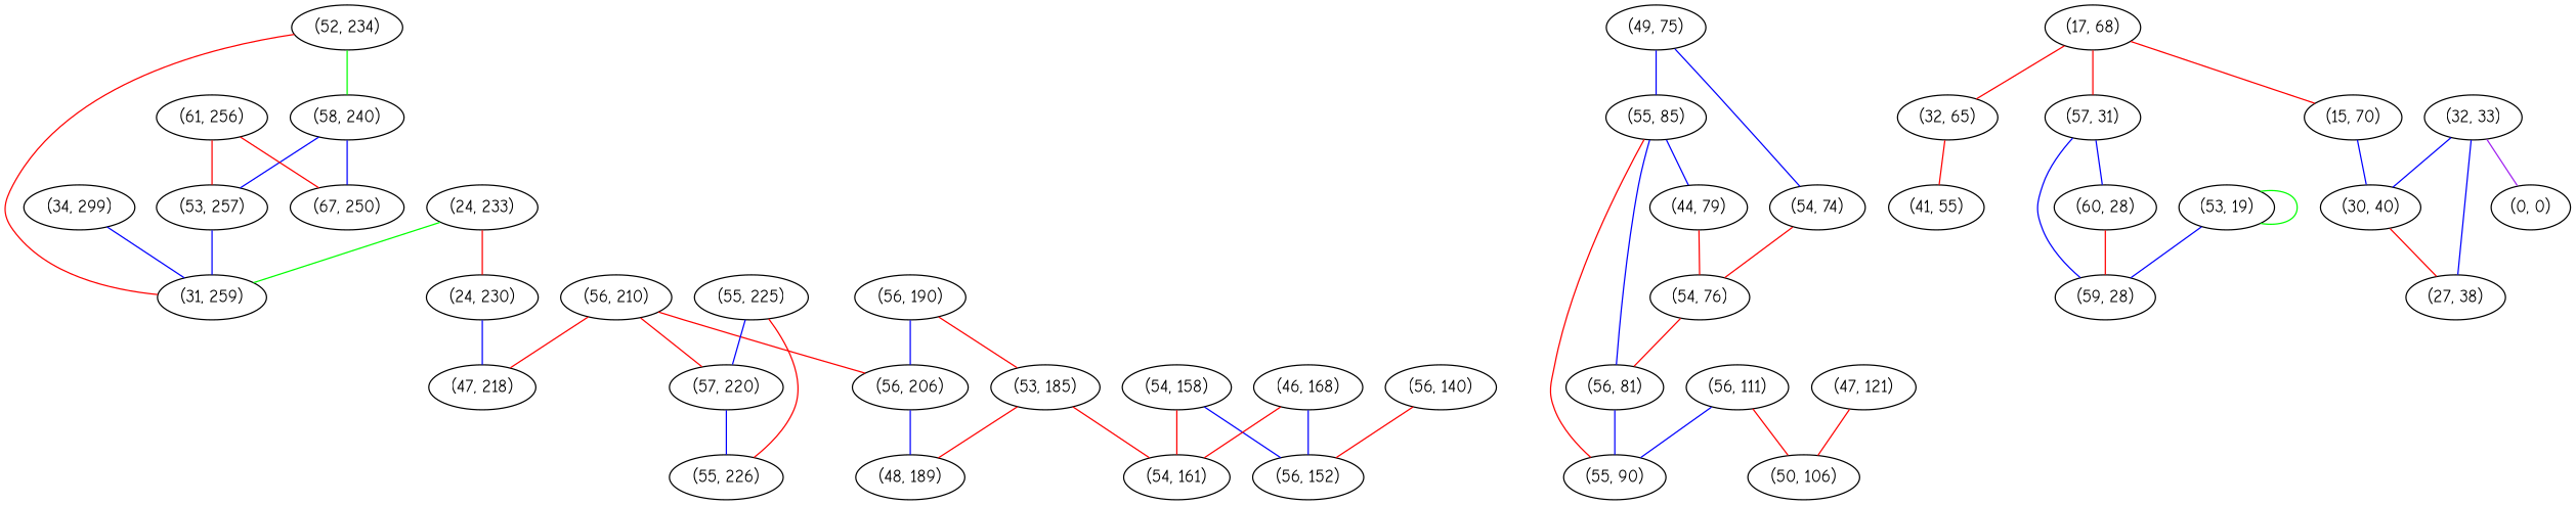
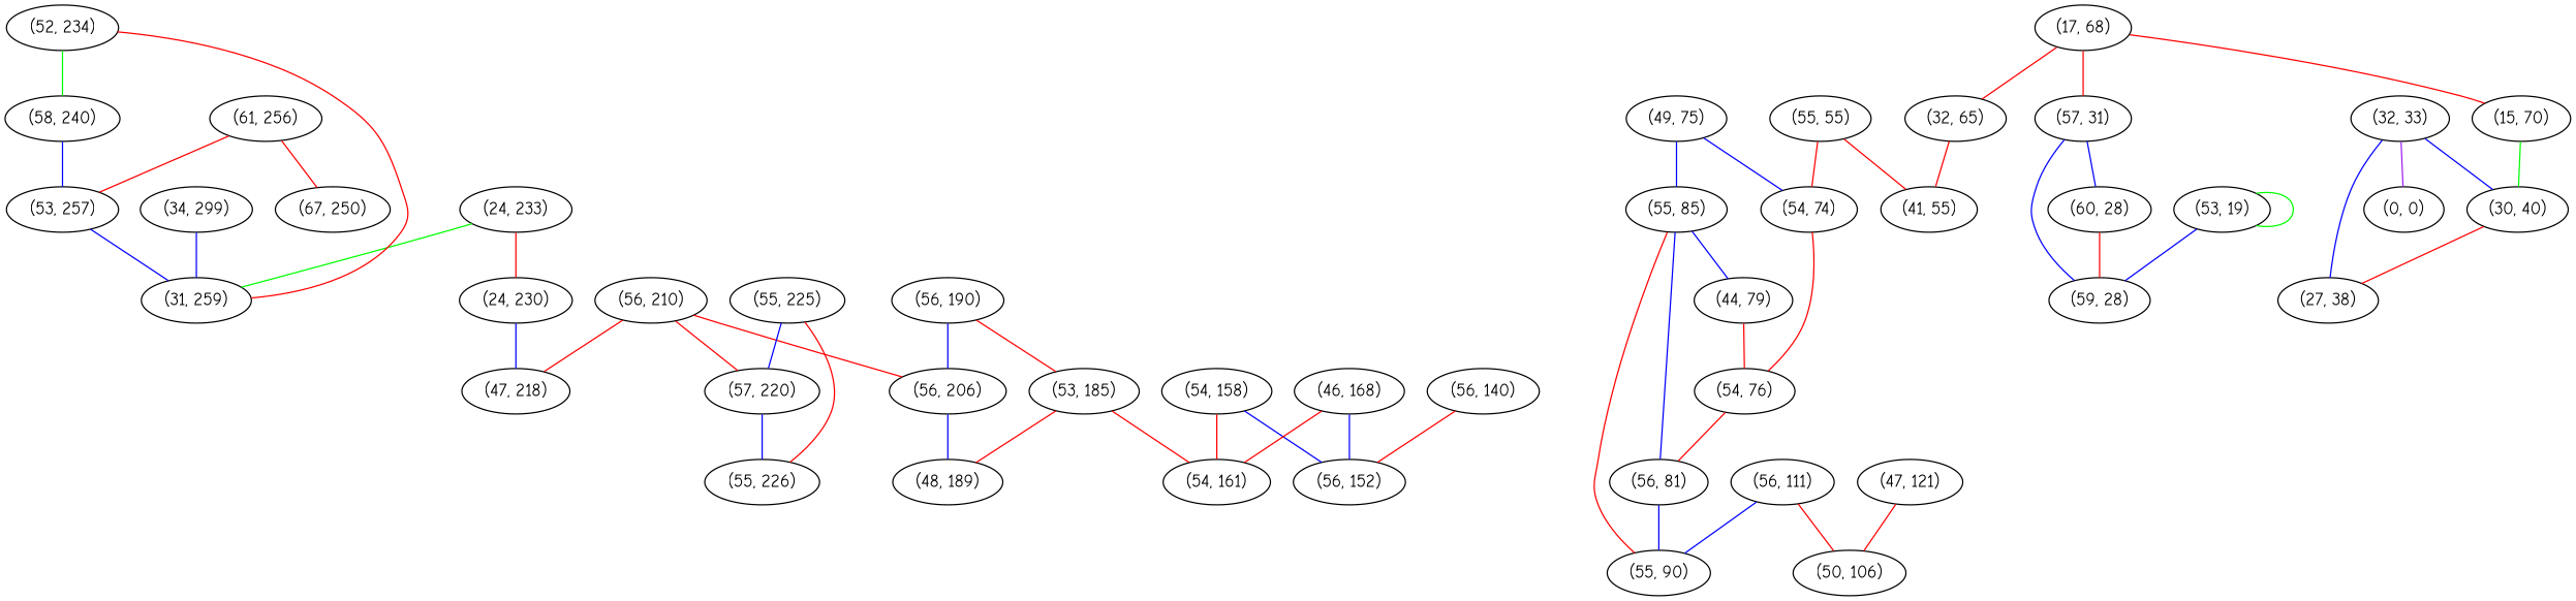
  graph {
    fontname="Comic Neue"
    node [fontname="Comic Neue"]
    edge [color=red fontname="Comic Neue" weight=1]
    "(24, 233)"
    "(31, 259)"
    "(24, 230)"
    "(47, 218)"
    "(56, 210)"
    "(57, 220)"
    "(56, 206)"
    "(55, 226)"
    "(48, 189)"
    "(49, 75)"
    "(55, 85)"
    "(54, 74)"
    "(44, 79)"
    "(56, 81)"
    "(55, 90)"
    "(54, 76)"
+   "(55, 55)"
    "(41, 55)"
    "(52, 234)"
    "(58, 240)"
    "(53, 257)"
    "(67, 250)"
    "(56, 140)"
    "(56, 152)"
    "(32, 33)"
    "(30, 40)"
    "(0, 0)"
    n28 [label="(27, 38)"]
    "(17, 68)"
    "(57, 31)"
    "(15, 70)"
    "(32, 65)"
    "(60, 28)"
    "(59, 28)"
    "(54, 158)"
    "(54, 161)"
    "(34, 299)"
    "(61, 256)"
    "(55, 225)"
    "(53, 19)"
    "(46, 168)"
    "(56, 190)"
    "(53, 185)"
    "(47, 121)"
    "(50, 106)"
    "(56, 111)"
    "(24, 233)" -- "(31, 259)" [color=green weight=3]
    "(24, 233)" -- "(24, 230)"
    "(24, 230)" -- "(47, 218)" [color=blue weight=3]
    "(56, 210)" -- "(47, 218)"
    "(56, 210)" -- "(57, 220)"
    "(56, 210)" -- "(56, 206)"
    "(57, 220)" -- "(55, 226)" [color=blue weight=3]
    "(56, 206)" -- "(48, 189)" [color=blue weight=3]
    "(49, 75)" -- "(55, 85)" [color=blue weight=3]
    "(49, 75)" -- "(54, 74)" [color=blue]
    "(55, 85)" -- "(44, 79)" [color=blue weight=3]
    "(55, 85)" -- "(56, 81)" [color=blue weight=3]
    "(55, 85)" -- "(55, 90)"
    "(54, 74)" -- "(54, 76)"
    "(44, 79)" -- "(54, 76)"
    "(56, 81)" -- "(55, 90)" [color=blue weight=3]
    "(54, 76)" -- "(56, 81)"
+   "(55, 55)" -- "(54, 74)"
+   "(55, 55)" -- "(41, 55)"
    "(52, 234)" -- "(31, 259)"
    "(52, 234)" -- "(58, 240)" [color=green weight=2]
    "(58, 240)" -- "(53, 257)" [color=blue weight=3]
-   "(58, 240)" -- "(67, 250)" [color=blue weight=3]
    "(53, 257)" -- "(31, 259)" [color=blue weight=3]
    "(56, 140)" -- "(56, 152)"
    "(32, 33)" -- "(30, 40)" [color=blue weight=3]
    "(32, 33)" -- "(0, 0)" [color=purple weight=4]
    "(32, 33)" -- n28 [color=blue weight=3]
    "(30, 40)" -- n28
    "(17, 68)" -- "(57, 31)"
    "(17, 68)" -- "(15, 70)"
    "(17, 68)" -- "(32, 65)"
    "(57, 31)" -- "(60, 28)" [color=blue weight=3]
    "(57, 31)" -- "(59, 28)" [color=blue weight=3]
-   "(15, 70)" -- "(30, 40)" [color=blue weight=3]
+   "(15, 70)" -- "(30, 40)" [color=green weight=3]
    "(32, 65)" -- "(41, 55)"
    "(60, 28)" -- "(59, 28)"
    "(54, 158)" -- "(56, 152)" [color=blue weight=3]
    "(54, 158)" -- "(54, 161)"
    "(34, 299)" -- "(31, 259)" [color=blue weight=3]
    "(61, 256)" -- "(53, 257)"
    "(61, 256)" -- "(67, 250)"
    "(55, 225)" -- "(57, 220)" [color=blue weight=3]
    "(55, 225)" -- "(55, 226)"
    "(53, 19)" -- "(59, 28)" [color=blue weight=3]
    "(53, 19)" -- "(53, 19)" [color=green weight=2]
    "(46, 168)" -- "(56, 152)" [color=blue weight=3]
    "(46, 168)" -- "(54, 161)"
    "(56, 190)" -- "(56, 206)" [color=blue weight=3]
    "(56, 190)" -- "(53, 185)"
    "(53, 185)" -- "(48, 189)"
    "(53, 185)" -- "(54, 161)"
    "(47, 121)" -- "(50, 106)"
    "(56, 111)" -- "(55, 90)" [color=blue weight=3]
    "(56, 111)" -- "(50, 106)"
  }
